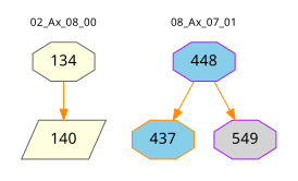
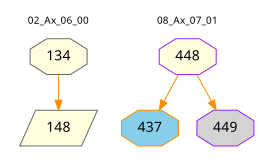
  digraph {
    fontname="Noto Sans"
    node [color=gray40 fillcolor=lightyellow fontname="Noto Sans" shape=octagon style=filled]
    edge [color=darkorange fontname="Noto Sans"]
    n1 [label=134]
-   n2 [label=140 shape=parallelogram]
-   n3 [color=purple fillcolor=skyblue label=448]
+   n2 [label=148 shape=parallelogram]
+   n3 [color=purple label=448]
    n4 [color=darkorange fillcolor=skyblue label=437]
-   n5 [color=purple fillcolor=lightgrey label=549]
+   n5 [color=purple fillcolor=lightgrey label=449]
    subgraph cluster_1 {
      color=white
      fontsize=10
-     label="02_Ax_08_00"
+     label="02_Ax_06_00"
      n1
      n2
    }
    subgraph cluster_2 {
      color=white
      fontsize=10
      label="08_Ax_07_01"
      n3
      n4
      n5
    }
    n1 -> n2
    n3 -> n4
    n3 -> n5
  }
